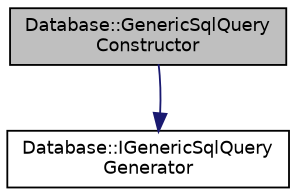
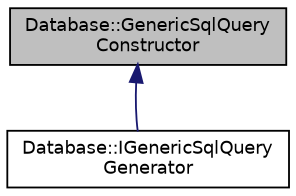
  digraph {
    node [color=black fontname=Helvetica fontsize=10 shape=record style=filled]
    n1 [fillcolor=grey75 fontcolor=black height=0.2 label="Database::GenericSqlQuery\lConstructor" width=0.4]
    n2 [fillcolor=white height=0.2 label="Database::IGenericSqlQuery\lGenerator" width=0.4]
-   n2 -> n1 [color=midnightblue dir=back fontname=Helvetica fontsize=10 labelfontname=Helvetica labelfontsize=10 style=solid]
+   n1 -> n2 [color=midnightblue dir=back fontname=Helvetica fontsize=10 labelfontname=Helvetica labelfontsize=10 style=solid]
  }
